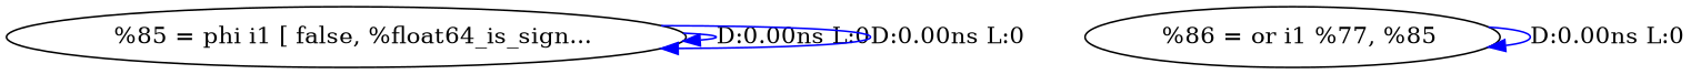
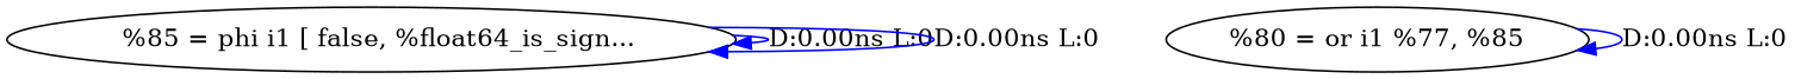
  digraph {
    edge [color=blue]
    n1 [label="  %85 = phi i1 [ false, %float64_is_sign..."]
-   n2 [label="  %86 = or i1 %77, %85"]
+   n2 [label="%80 = or i1 %77, %85"]
    n1 -> n1 [label="D:0.00ns L:0"]
    n1 -> n1 [label="D:0.00ns L:0"]
    n2 -> n2 [label="D:0.00ns L:0"]
  }
